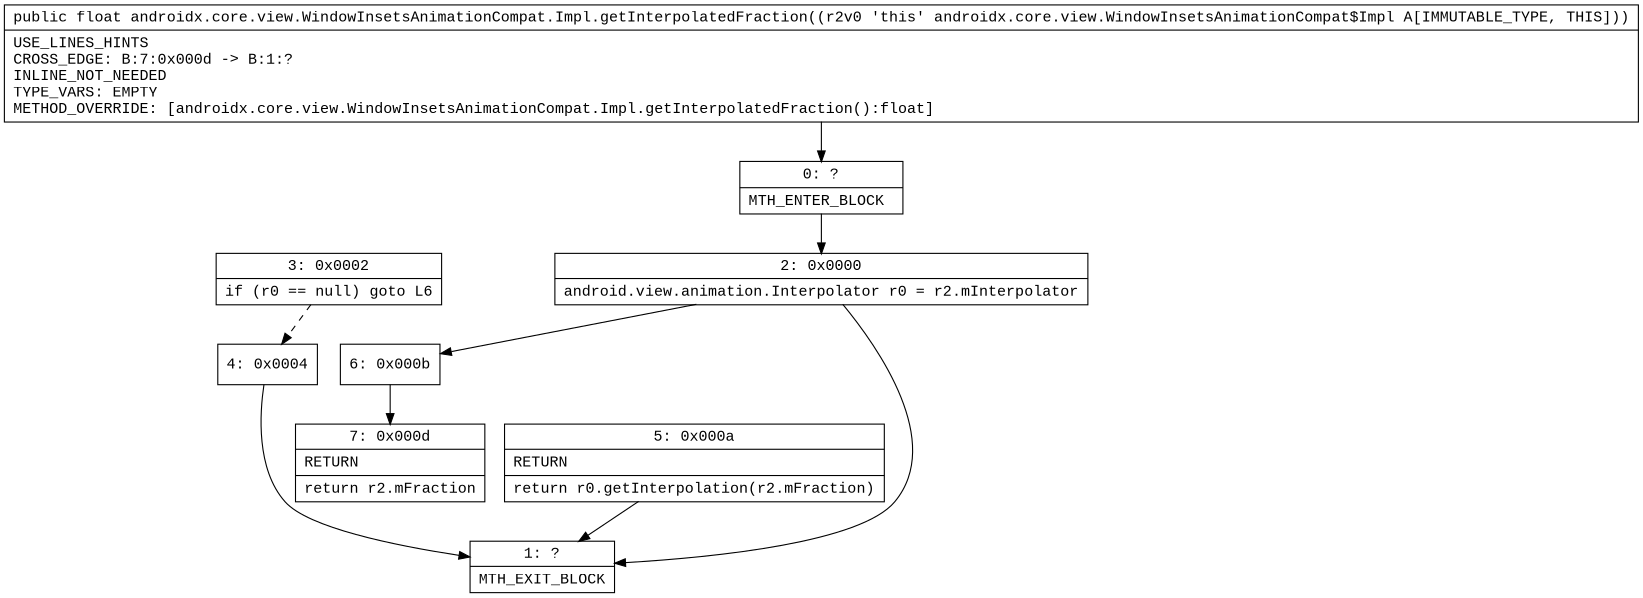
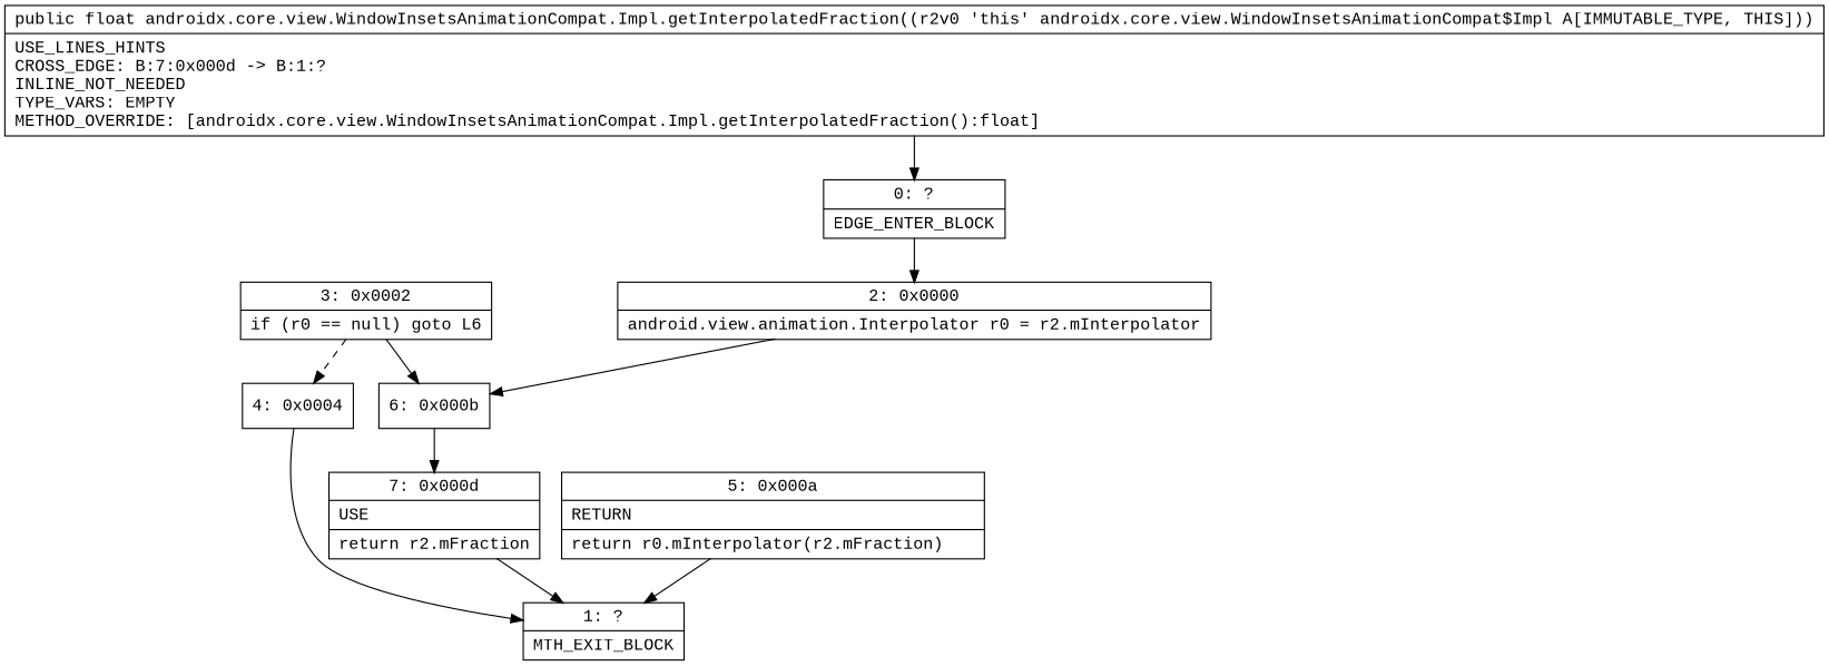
  digraph {
    fontname="Liberation Mono"
    node [fontname="Liberation Mono" shape=record]
    edge [fontname="Liberation Mono"]
-   n1 [label="{0\:\ ?|MTH_ENTER_BLOCK\l}"]
+   n1 [label="{0\:\ ?|EDGE_ENTER_BLOCK\l}"]
    n2 [label="{2\:\ 0x0000|android.view.animation.Interpolator r0 = r2.mInterpolator\l}"]
    n3 [label="{6\:\ 0x000b}"]
    n4 [label="{3\:\ 0x0002|if (r0 == null) goto L6\l}"]
    n5 [label="{4\:\ 0x0004}"]
    n6 [label="{1\:\ ?|MTH_EXIT_BLOCK\l}"]
-   n7 [label="{7\:\ 0x000d|RETURN\l|return r2.mFraction\l}"]
-   n8 [label="{5\:\ 0x000a|RETURN\l|return r0.getInterpolation(r2.mFraction)\l}"]
+   n7 [label="{7\:\ 0x000d|USE\l|return r2.mFraction\l}"]
+   n8 [label="{5\:\ 0x000a|RETURN\l|return r0.mInterpolator(r2.mFraction)\l}"]
    n9 [label="{public float androidx.core.view.WindowInsetsAnimationCompat.Impl.getInterpolatedFraction((r2v0 'this' androidx.core.view.WindowInsetsAnimationCompat$Impl A[IMMUTABLE_TYPE, THIS]))  | USE_LINES_HINTS\lCROSS_EDGE: B:7:0x000d \-\> B:1:?\lINLINE_NOT_NEEDED\lTYPE_VARS: EMPTY\lMETHOD_OVERRIDE: [androidx.core.view.WindowInsetsAnimationCompat.Impl.getInterpolatedFraction():float]\l}"]
    n1 -> n2
    n2 -> n3
    n3 -> n7
+   n4 -> n3
    n4 -> n5 [style=dashed]
    n5 -> n6
-   n2 -> n6
+   n7 -> n6
    n8 -> n6
    n9 -> n1
  }
